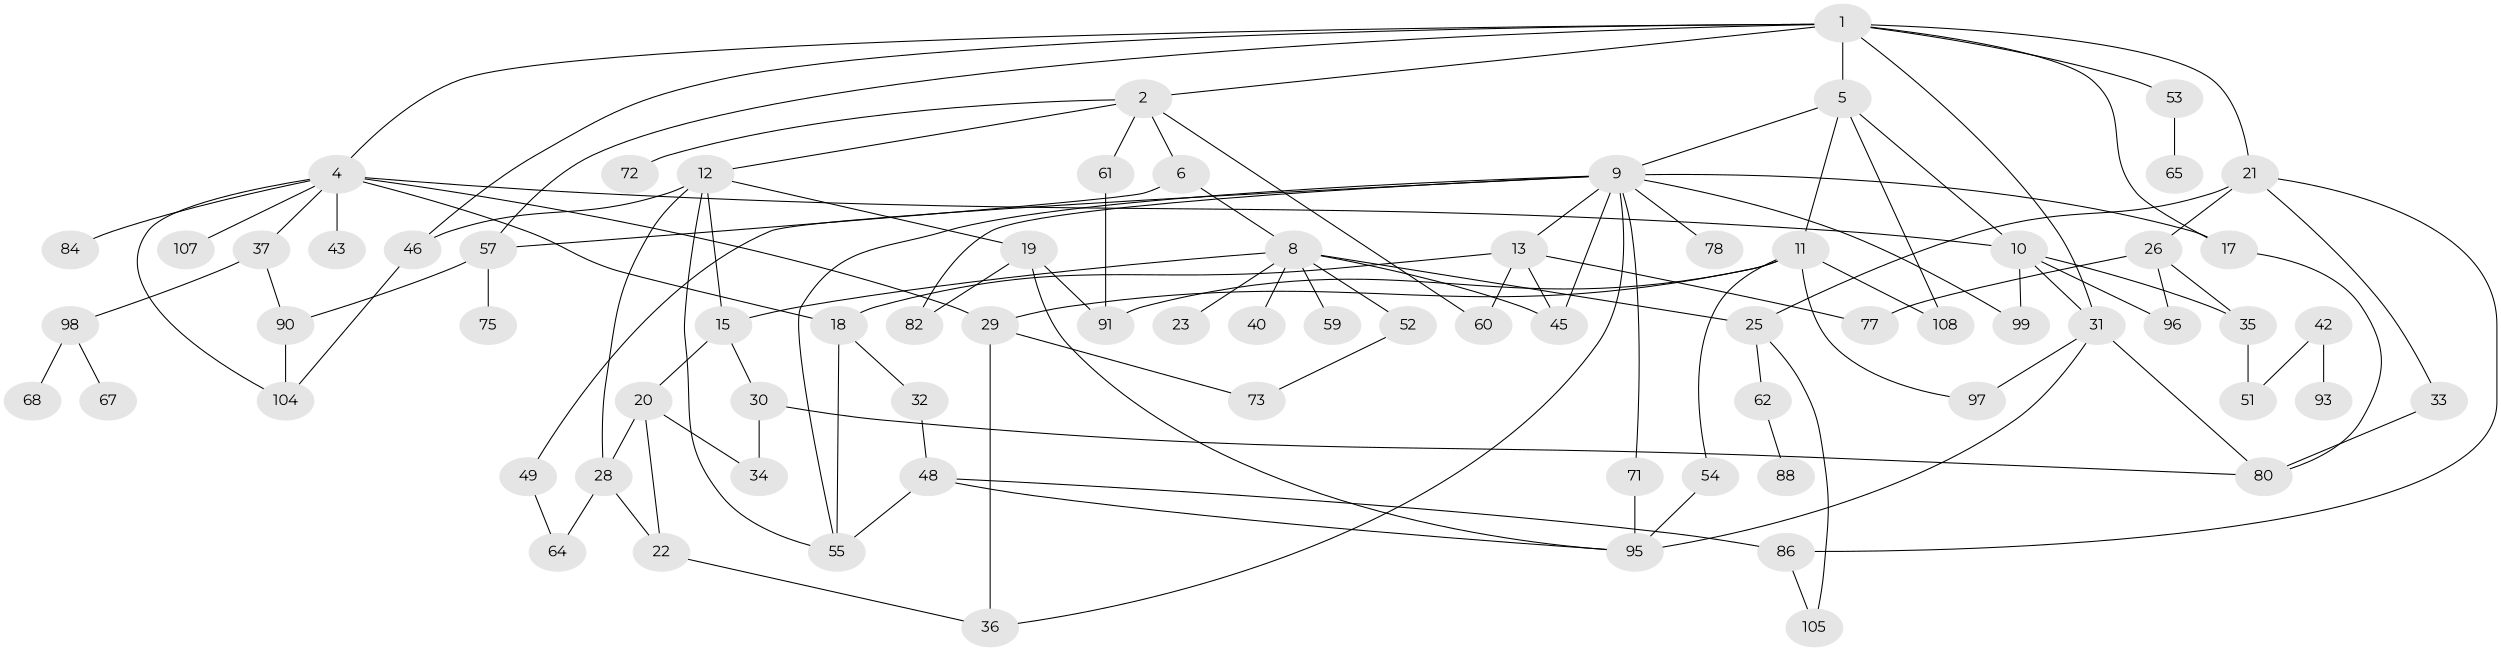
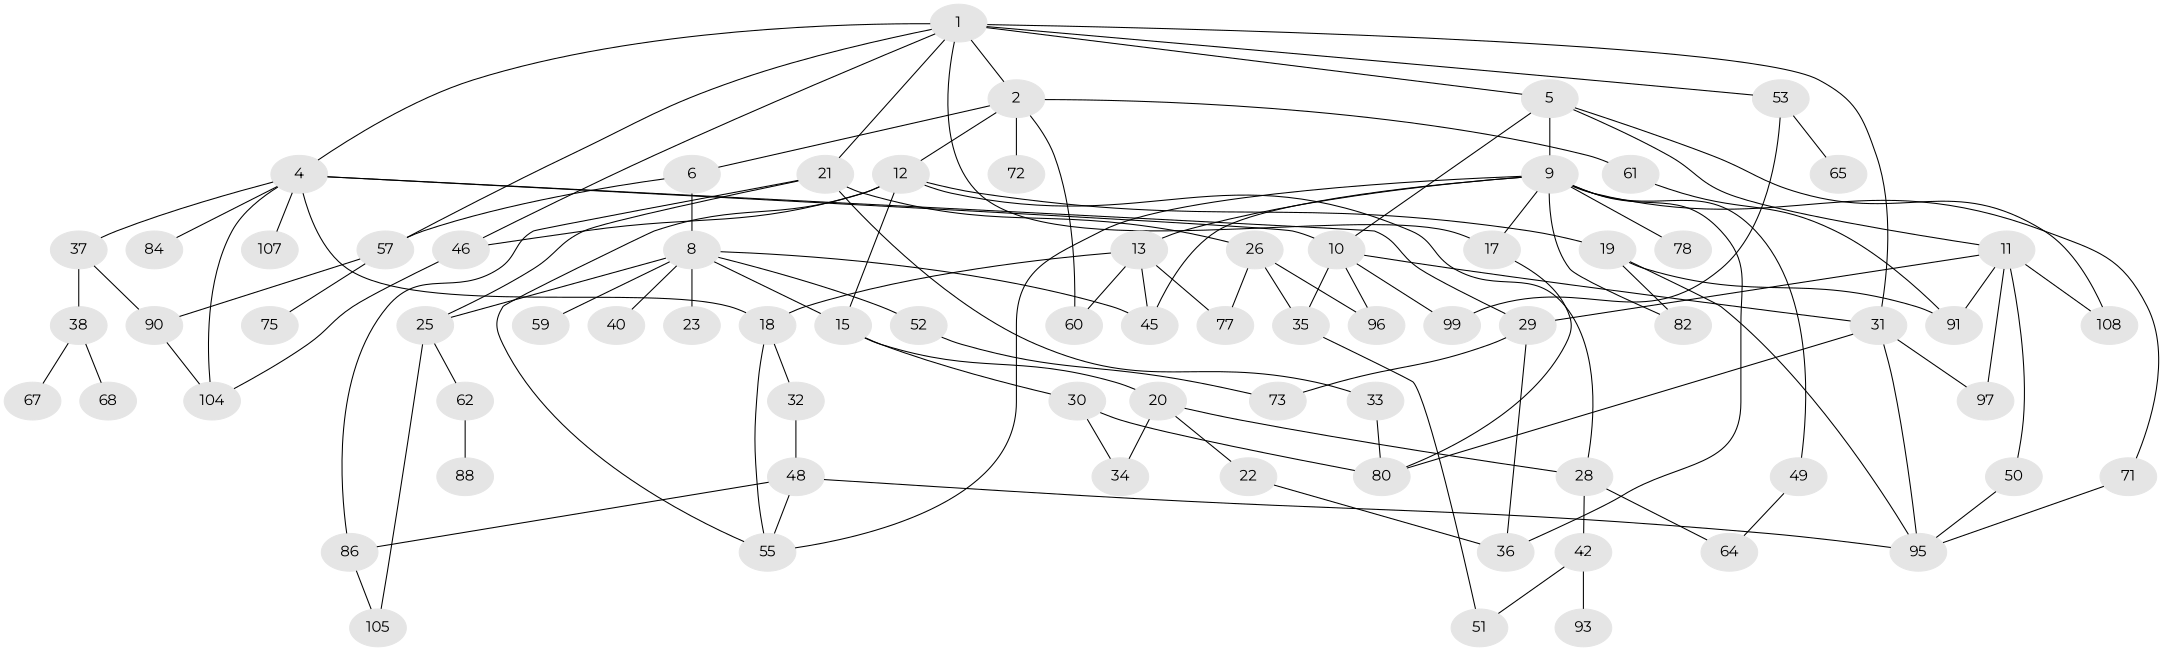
  graph {
    fontname=Montserrat
    node [color=gray90 fontname=Montserrat style=filled]
    edge [fontname=Montserrat]
    1 [super="+3"]
    2 [super="+39"]
    4 [super="+7"]
    5
    17 [super="+58"]
    21
    31 [super="+92"]
    46
    53
    57 [super="+63"]
    6
    12
    60
    61
    72
    10 [super="+70"]
    18 [super="+50"]
    29 [super="+102"]
    37
-   43
    84 [super="+101"]
    104
    107
    9 [super="+16"]
    11 [super="+47"]
    108
    80
    25 [super="+87"]
    26 [super="+44"]
    33 [super="+69"]
    86
    97
    95 [super="+100"]
    99 [super="+109"]
    65
    90
    75
    8 [super="+14"]
    15 [super="+103"]
    55 [super="+74"]
    19
    28 [super="+56"]
    91
    35
    96
    32 [super="+85"]
    36 [super="+41"]
    73
-   38 [super="+66" label=98]
+   38 [super="+66"]
    45
    13 [super="+24"]
    49 [super="+89"]
    71
    78
    82
-   54
+   54 [label=50]
    23
    40
    52
    59
    20 [super="+27"]
    30 [super="+81"]
    62
    105
    77 [super="+98"]
    64 [super="+79"]
    51
    42
    22
    34
    48 [super="+94"]
    88 [super="+106"]
    93
    67
    68
    1 -- 2
    1 -- 4
    1 -- 5
    1 -- 17
    1 -- 21
    1 -- 31
    1 -- 46
    1 -- 53
    1 -- 57
    2 -- 6
    2 -- 12
    2 -- 60
    2 -- 61
    2 -- 72
    4 -- 10
    4 -- 18
    4 -- 29
    4 -- 37
-   4 -- 43
    4 -- 84
    4 -- 104
    4 -- 107
    5 -- 10
    5 -- 9
    5 -- 11
    5 -- 108
    17 -- 80
    21 -- 25
    21 -- 26
    21 -- 33
    21 -- 86
    31 -- 80
    31 -- 97
    31 -- 95
    46 -- 104
-   9 -- 99
+   53 -- 99
    53 -- 65
    57 -- 90
    57 -- 75
    6 -- 57
    6 -- 8
    12 -- 46
    12 -- 15
    12 -- 55
    12 -- 19
    12 -- 28
    61 -- 91
    10 -- 31
    10 -- 99
    10 -- 35
    10 -- 96
    18 -- 55
    18 -- 32
    29 -- 36
    29 -- 73
    37 -- 90
    37 -- 38
    9 -- 17
    9 -- 55
    9 -- 36
    9 -- 45
    9 -- 13
    9 -- 49
    9 -- 71
    9 -- 78
    9 -- 82
    11 -- 29
    11 -- 108
    11 -- 97
    11 -- 91
    11 -- 54
    25 -- 62
    25 -- 105
    26 -- 35
    26 -- 96
    26 -- 77 [weight=2]
    33 -- 80
    86 -- 105
    90 -- 104
    8 -- 25
    8 -- 15
    8 -- 45
    8 -- 23
    8 -- 40
    8 -- 52
    8 -- 59
    15 -- 20
    15 -- 30 [weight=2]
    19 -- 95
    19 -- 91
    19 -- 82
    28 -- 64
-   28 -- 22
+   28 -- 42
    35 -- 51
    32 -- 48
    38 -- 67
    38 -- 68
    13 -- 60
    13 -- 18
    13 -- 45
    13 -- 77
    49 -- 64
    71 -- 95
    54 -- 95
    52 -- 73
    20 -- 28
    20 -- 22
    20 -- 34
    30 -- 80
    30 -- 34
    62 -- 88
    42 -- 51
    42 -- 93
    22 -- 36
    48 -- 86
    48 -- 95
    48 -- 55
  }
